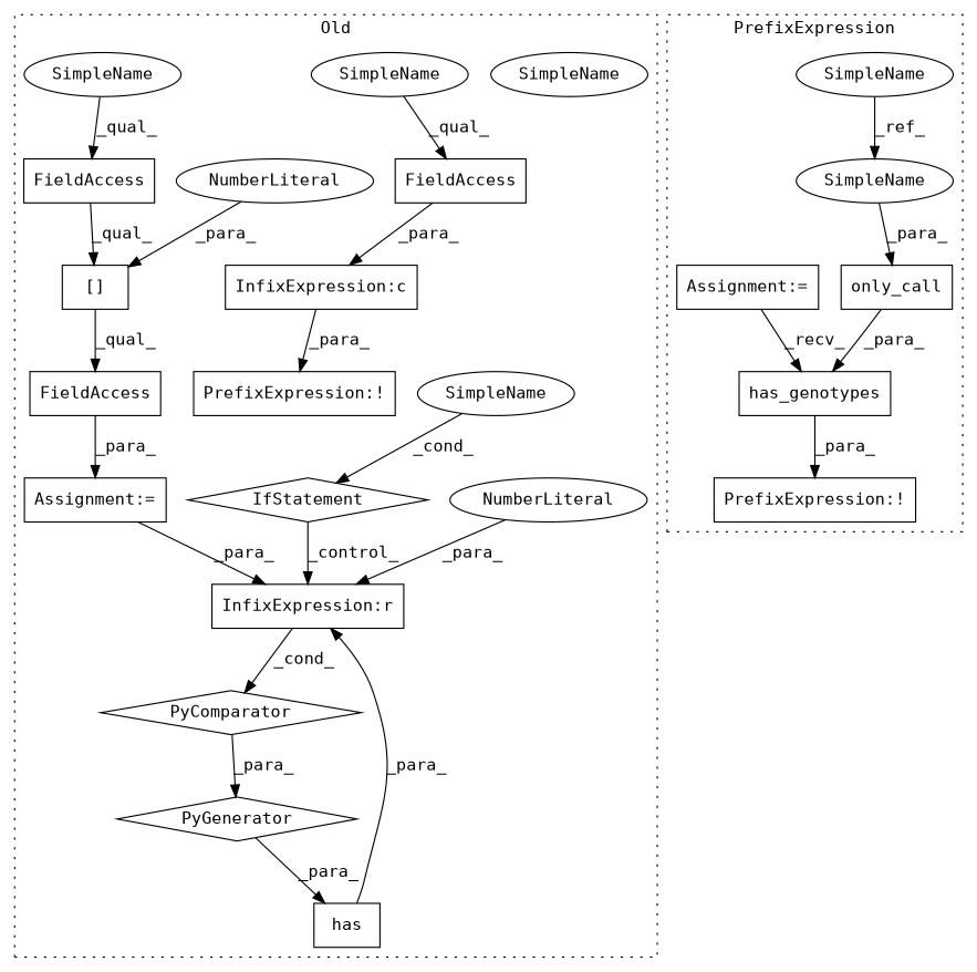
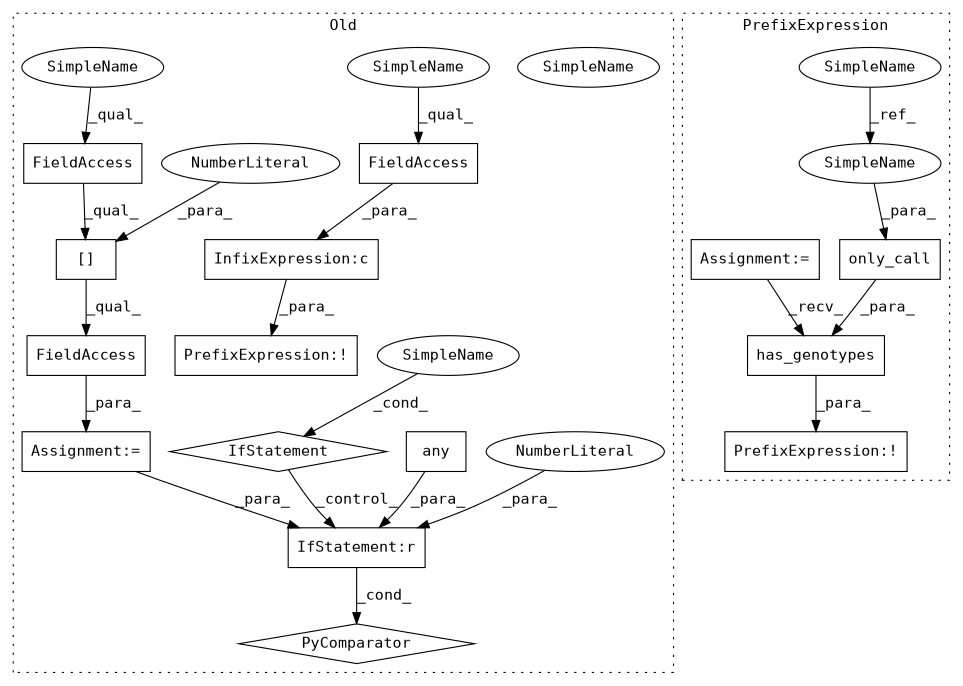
  digraph {
    fontname="DejaVu Sans Mono"
    node [a=42 fontname="DejaVu Sans Mono" l=1 s=1837 shape=box]
    edge [fontname="DejaVu Sans Mono"]
    n1 [a=2 l="20,1" label="[]" s="1837,1858"]
    n2 [a=34 label=NumberLiteral s=1857 shape=ellipse]
    n3 [a=22 l=19 label=FieldAccess]
    n4 [a=22 l=31 label=FieldAccess]
    n5 [a=22 l=19 label=FieldAccess s=1726]
    n6 [a=7 l=48 label="Assignment:=" s=1829]
    n7 [a=38 label="PrefixExpression:!" s=1724]
    n8 [a=113 l=48 label=PyComparator s=1829 shape=diamond]
-   n9 [a=27 l=4 label="InfixExpression:r" s=1765]
+   n9 [a=27 l=4 label="IfStatement:r" s=1765]
    n10 [a=34 label=NumberLiteral s=1769 shape=ellipse]
    n11 [a=27 l=4 label="InfixExpression:c" s=1745]
    n12 [a=25 l=48 label=IfStatement s=1829 shape=diamond]
    n13 [l=5 label=SimpleName s=1872 shape=ellipse]
-   n14 [a=107 l=121 label=PyGenerator s=1762 shape=diamond]
-   n15 [a=32 l="13,-3" label=has s="1749,1883"]
+   n15 [a=32 l="13,-3" label=any s="1749,1883"]
    n16 [l=5 label=SimpleName s=1872 shape=ellipse]
    n17 [l=13 label=SimpleName s=1726 shape=ellipse]
    n18 [l=13 label=SimpleName shape=ellipse]
    n19 [a=32 l="10,1" label=only_call s="1844,1867"]
    n20 [l=13 label=SimpleName s=1416 shape=ellipse]
    n21 [a=38 label="PrefixExpression:!" s=1797]
    n22 [a=32 l="14,1" label=has_genotypes s="1816,1868"]
    n23 [a=7 l=17 label="Assignment:=" s=1545]
    n24 [l=13 label=SimpleName s=1854 shape=ellipse]
    subgraph cluster_1 {
      label=Old
      style=dotted
      n1
      n2
      n3
      n4
      n5
      n6
      n7
      n8
      n9
      n10
      n11
      n12
      n13
-     n14
      n15
      n16
      n17
      n18
    }
    subgraph cluster_2 {
      label=PrefixExpression
      style=dotted
      n19
      n20
      n21
      n22
      n23
      n24
    }
    n1 -> n4 [label=_qual_]
    n2 -> n1 [label=_para_]
    n3 -> n1 [label=_qual_]
    n4 -> n6 [label=_para_]
    n5 -> n11 [label=_para_]
    n6 -> n9 [label=_para_]
-   n8 -> n14 [label=_para_]
    n9 -> n8 [label=_cond_]
    n10 -> n9 [label=_para_]
    n11 -> n7 [label=_para_]
    n12 -> n9 [label=_control_]
-   n14 -> n15 [label=_para_]
    n15 -> n9 [label=_para_]
    n16 -> n12 [label=_cond_]
    n17 -> n5 [label=_qual_]
    n18 -> n3 [label=_qual_]
    n19 -> n22 [label=_para_]
    n20 -> n24 [label=_ref_]
    n22 -> n21 [label=_para_]
    n23 -> n22 [label=_recv_]
    n24 -> n19 [label=_para_]
  }
